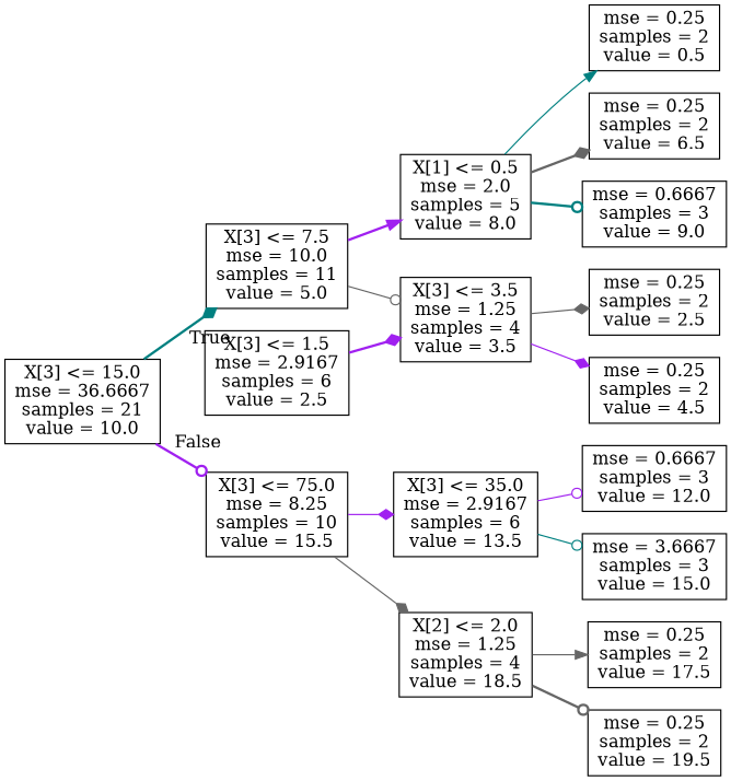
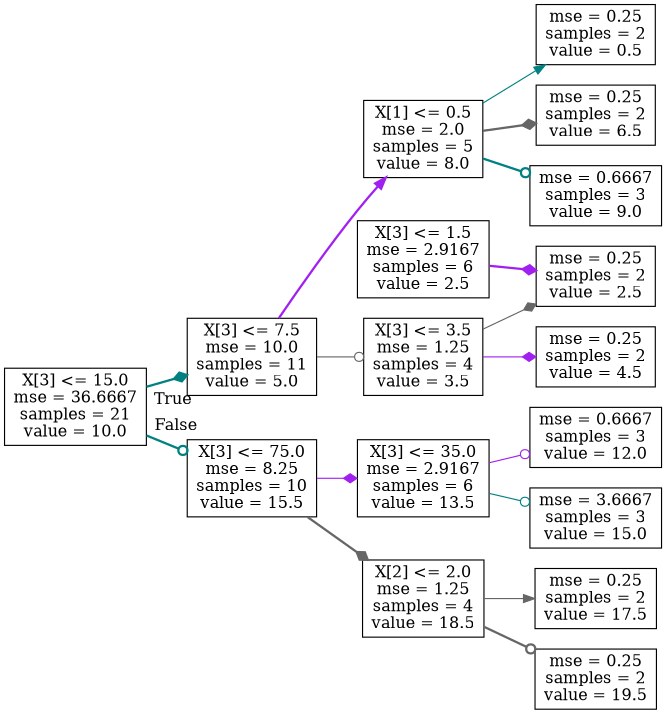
  digraph {
    rankdir=LR
    node [shape=box]
    edge [arrowhead=diamond color=purple style=bold]
    n1 [label="X[3] <= 15.0\nmse = 36.6667\nsamples = 21\nvalue = 10.0"]
    n2 [label="X[3] <= 7.5\nmse = 10.0\nsamples = 11\nvalue = 5.0"]
    n3 [label="X[3] <= 75.0\nmse = 8.25\nsamples = 10\nvalue = 15.5"]
    n4 [label="X[1] <= 0.5\nmse = 2.0\nsamples = 5\nvalue = 8.0"]
    n5 [label="X[3] <= 3.5\nmse = 1.25\nsamples = 4\nvalue = 3.5"]
    n6 [label="X[3] <= 35.0\nmse = 2.9167\nsamples = 6\nvalue = 13.5"]
    n7 [label="X[2] <= 2.0\nmse = 1.25\nsamples = 4\nvalue = 18.5"]
    n8 [label="X[3] <= 1.5\nmse = 2.9167\nsamples = 6\nvalue = 2.5"]
    n9 [label="mse = 0.25\nsamples = 2\nvalue = 0.5"]
    n10 [label="mse = 0.25\nsamples = 2\nvalue = 6.5"]
    n11 [label="mse = 0.6667\nsamples = 3\nvalue = 9.0"]
    n12 [label="mse = 0.25\nsamples = 2\nvalue = 2.5"]
    n13 [label="mse = 0.25\nsamples = 2\nvalue = 4.5"]
    n14 [label="mse = 0.6667\nsamples = 3\nvalue = 12.0"]
    n15 [label="mse = 3.6667\nsamples = 3\nvalue = 15.0"]
    n16 [label="mse = 0.25\nsamples = 2\nvalue = 17.5"]
    n17 [label="mse = 0.25\nsamples = 2\nvalue = 19.5"]
    n1 -> n2 [color=teal headlabel=True labelangle=45 labeldistance=2.5]
-   n1 -> n3 [arrowhead=odot headlabel=False labelangle=-45 labeldistance=2.5]
+   n1 -> n3 [arrowhead=odot color=teal headlabel=False labelangle=-45 labeldistance=2.5]
    n2 -> n4 [arrowhead=normal]
    n2 -> n5 [arrowhead=odot color=gray40 style=solid]
    n3 -> n6 [style=solid]
-   n3 -> n7 [color=gray40 style=solid]
+   n3 -> n7 [color=gray40]
    n4 -> n9 [arrowhead=normal color=teal style=solid]
    n4 -> n10 [color=gray40]
    n4 -> n11 [arrowhead=odot color=teal]
    n5 -> n12 [color=gray40 style=solid]
    n5 -> n13 [style=solid]
    n6 -> n14 [arrowhead=odot style=solid]
    n6 -> n15 [arrowhead=odot color=teal style=solid]
    n7 -> n16 [arrowhead=normal color=gray40 style=solid]
    n7 -> n17 [arrowhead=odot color=gray40]
-   n8 -> n5
+   n8 -> n12
  }
